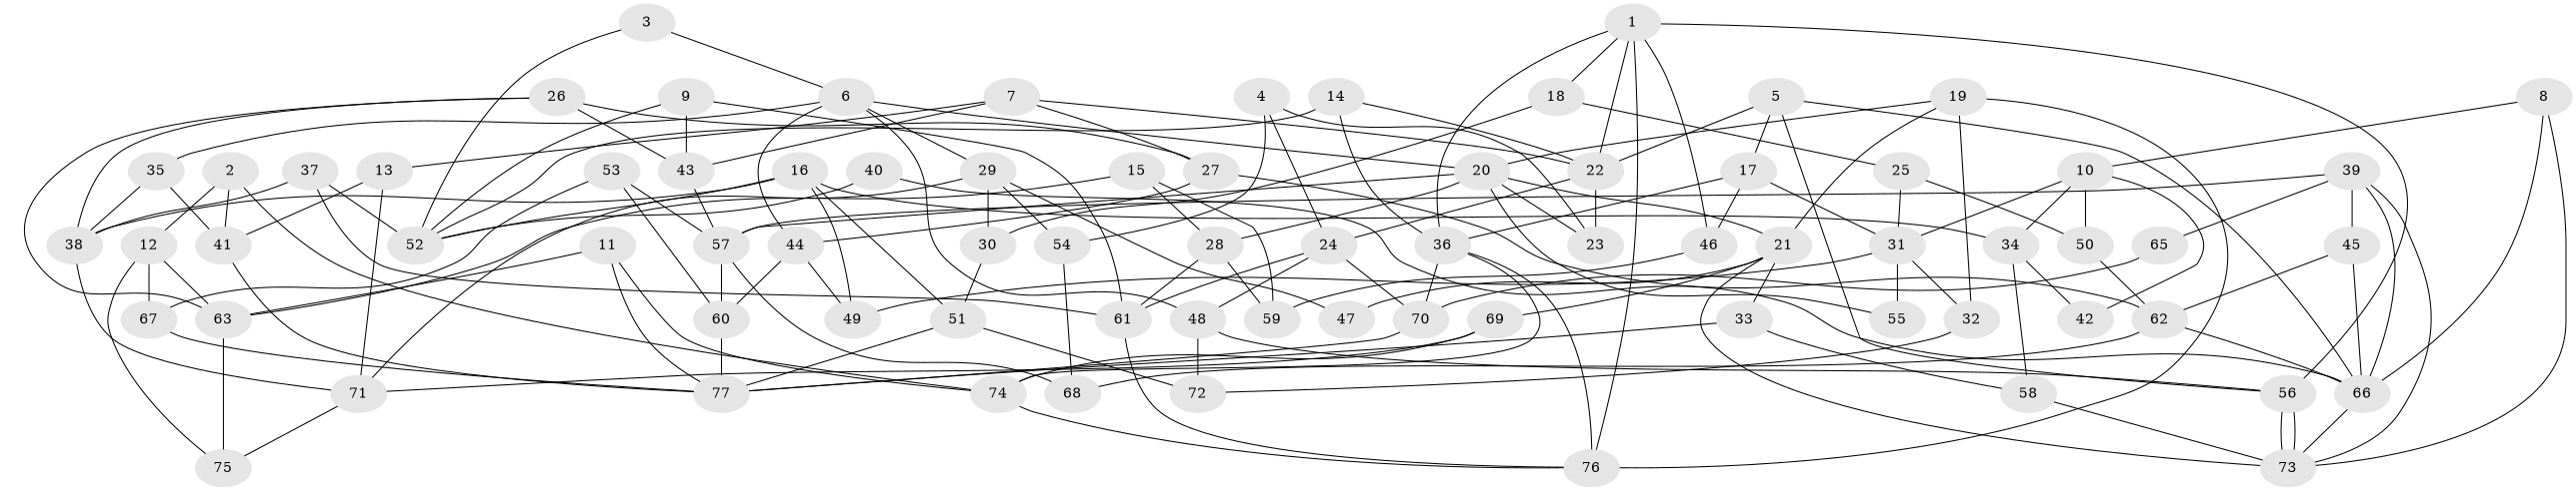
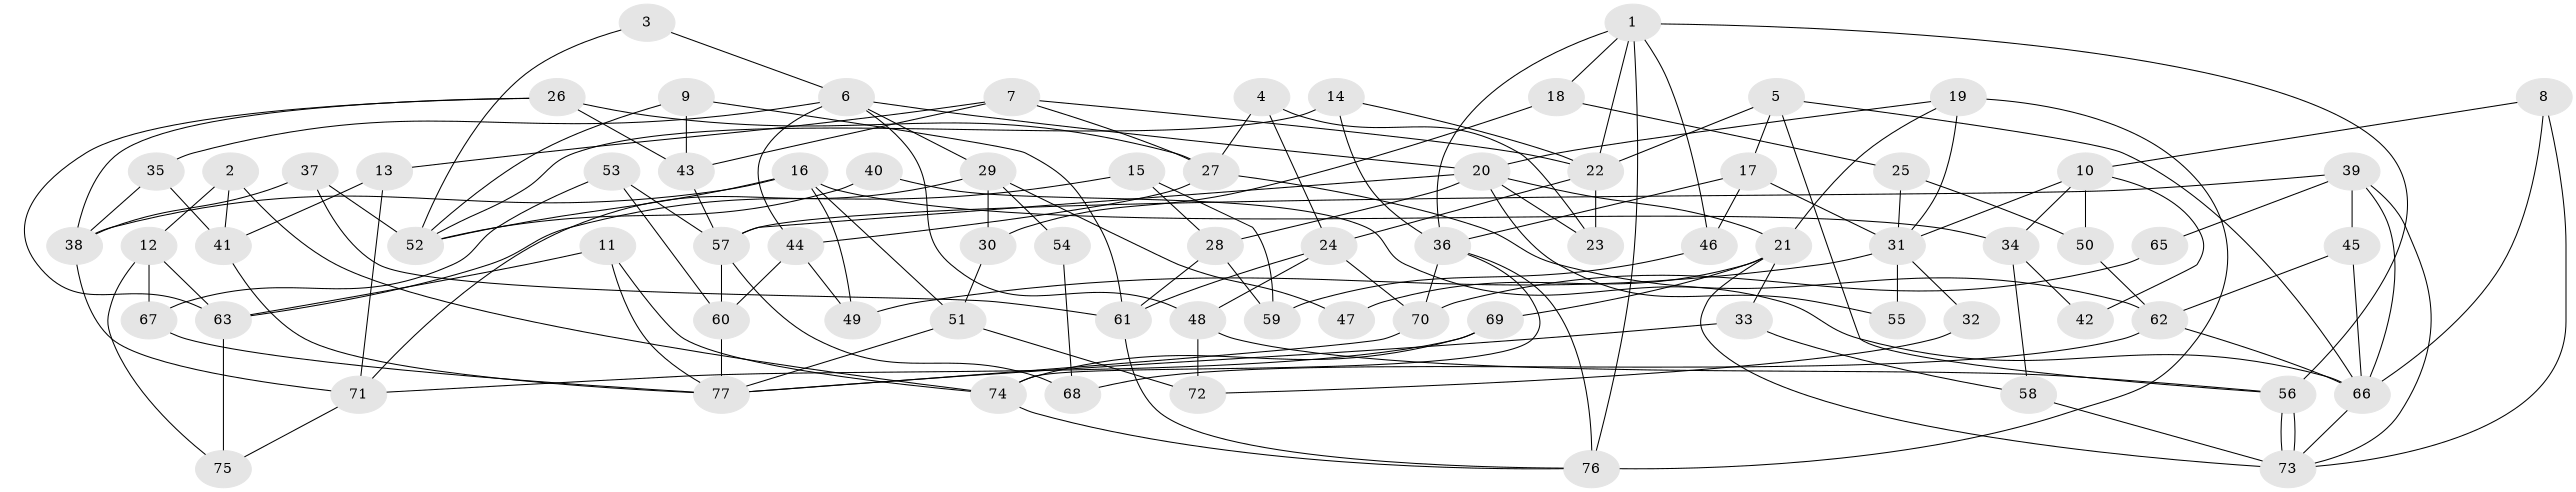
  graph {
    node [color=gray90 style=filled]
    1
    18
    22
    36
    46
    56
    76
    25
    30
    23
    24
    74
    70
    59
    50
    62
    73
    2
    12
    41
    63
    67
    75
    77
    3
    6
    52
    20
    29
    35
    44
    48
    4
    54
    61
    68
    5
    17
    66
    31
    28
    21
    55
    57
    71
    47
    38
    49
    60
    72
    7
    13
    27
    43
    8
    10
    34
    42
    9
    32
    58
    11
    14
    15
    16
    51
    19
    33
    69
    26
    37
    39
    45
    65
    40
    53
    1 -- 18
    1 -- 22
    1 -- 36
    1 -- 46
    1 -- 56
    1 -- 76
    18 -- 25
    18 -- 30
    22 -- 23
    22 -- 24
    36 -- 76
    36 -- 74
    36 -- 70
    46 -- 59
    56 -- 73
    56 -- 73
    25 -- 50
    25 -- 31
    30 -- 51
    24 -- 70
    24 -- 48
    24 -- 61
    74 -- 76
    70 -- 77
    50 -- 62
    62 -- 68
    62 -- 66
    2 -- 74
    2 -- 12
    2 -- 41
    12 -- 63
    12 -- 67
    12 -- 75
    41 -- 77
    63 -- 75
    67 -- 77
    3 -- 6
    3 -- 52
    6 -- 20
    6 -- 29
    6 -- 35
    6 -- 44
    6 -- 48
    20 -- 23
    20 -- 28
    20 -- 21
    20 -- 55
    20 -- 57
    29 -- 30
    29 -- 54
    29 -- 71
    29 -- 47
    35 -- 41
    35 -- 38
    44 -- 49
    44 -- 60
    48 -- 56
    48 -- 72
    4 -- 23
    4 -- 24
-   4 -- 54
+   4 -- 27
    54 -- 68
    61 -- 76
    5 -- 22
    5 -- 56
    5 -- 17
    5 -- 66
    17 -- 36
    17 -- 46
    17 -- 31
    66 -- 73
    31 -- 55
    31 -- 49
    31 -- 32
    28 -- 59
    28 -- 61
    21 -- 73
    21 -- 47
    21 -- 33
    21 -- 69
    57 -- 68
    57 -- 60
    71 -- 75
    38 -- 71
    60 -- 77
    7 -- 22
    7 -- 13
    7 -- 27
    7 -- 43
    13 -- 41
    13 -- 71
    27 -- 62
    27 -- 44
    43 -- 57
    8 -- 73
    8 -- 66
    8 -- 10
    10 -- 50
    10 -- 31
    10 -- 34
    10 -- 42
    34 -- 42
    34 -- 58
    9 -- 52
    9 -- 61
    9 -- 43
    32 -- 72
    58 -- 73
    11 -- 74
    11 -- 63
    11 -- 77
    14 -- 22
    14 -- 36
    14 -- 52
    15 -- 59
    15 -- 63
    15 -- 28
    16 -- 52
    16 -- 38
    16 -- 49
    16 -- 34
    16 -- 51
    51 -- 77
    51 -- 72
    19 -- 76
    19 -- 20
    19 -- 21
-   19 -- 32
+   19 -- 31
    33 -- 77
    33 -- 58
    69 -- 74
    69 -- 71
    26 -- 63
    26 -- 38
    26 -- 27
    26 -- 43
    37 -- 52
    37 -- 61
    37 -- 38
    39 -- 73
    39 -- 66
    39 -- 57
    39 -- 45
    39 -- 65
    45 -- 62
    45 -- 66
    65 -- 70
    40 -- 52
    40 -- 66
    53 -- 67
    53 -- 57
    53 -- 60
  }
